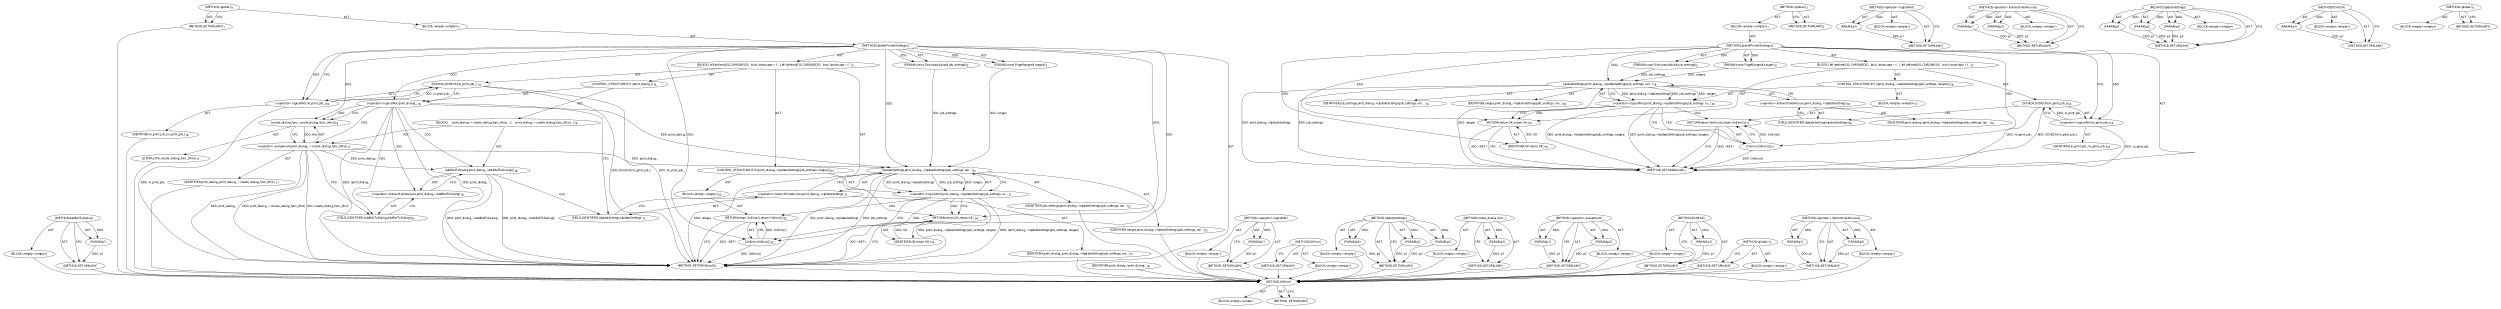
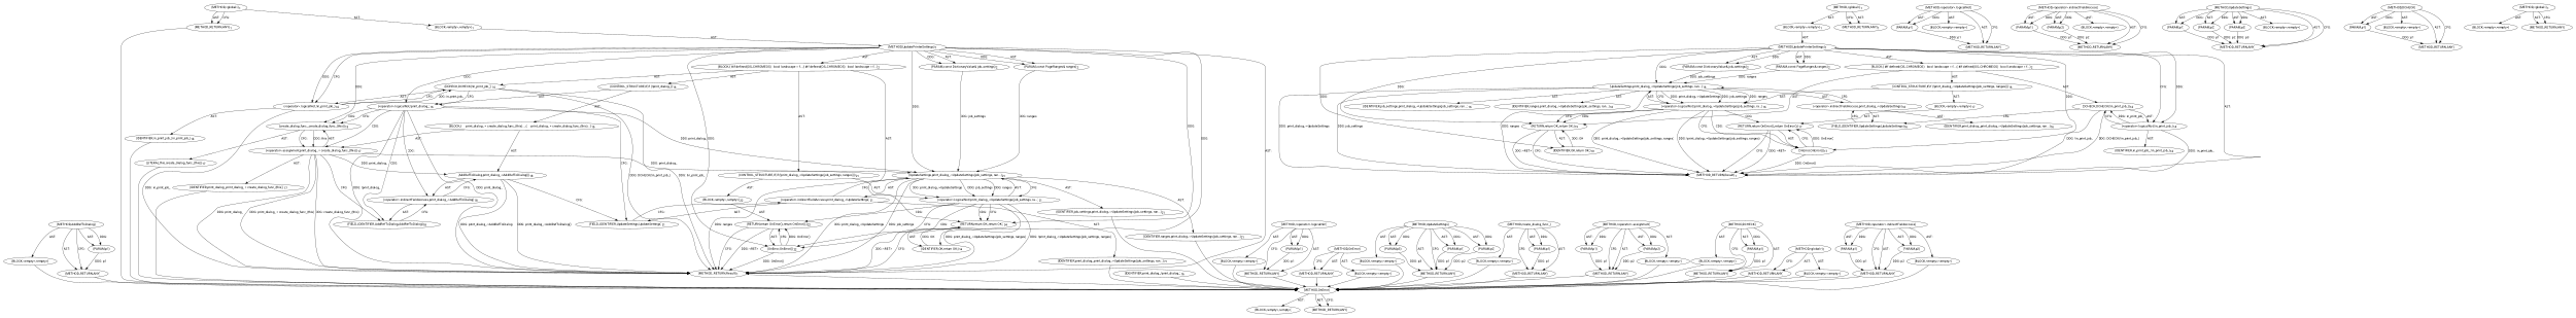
  digraph {
    fontname=Roboto
    node [fontname=Roboto]
    edge [fontname=Roboto]
    n1 [label=<(METHOD,OnError)>]
    n2 [label=<(BLOCK,&lt;empty&gt;,&lt;empty&gt;)>]
    n3 [label=<(METHOD_RETURN,ANY)>]
    n4 [label=<(METHOD,&lt;global&gt;)<SUB>1</SUB>>]
    n5 [label=<(BLOCK,&lt;empty&gt;,&lt;empty&gt;)<SUB>1</SUB>>]
    n6 [label=<(METHOD_RETURN,ANY)<SUB>1</SUB>>]
    n7 [label=<(METHOD,UpdatePrinterSettings)<SUB>1</SUB>>]
    n8 [label=<(PARAM,const DictionaryValue&amp; job_settings)<SUB>2</SUB>>]
    n9 [label=<(PARAM,const PageRanges&amp; ranges)<SUB>2</SUB>>]
    n10 [label=<(BLOCK,{ #if defined(OS_CHROMEOS)   bool landscape = f...,{ #if defined(OS_CHROMEOS)   bool landscape = f...)<SUB>2</SUB>>]
    n11 [label=<(&lt;operator&gt;.logicalNot,!in_print_job_)<SUB>14</SUB>>]
    n12 [label=<(UpdateSettings,print_dialog_-&gt;UpdateSettings(job_settings, ran...)<SUB>16</SUB>>]
    n13 [label=<(OnError,OnError())<SUB>17</SUB>>]
    n14 [label=<(RETURN,return OK;,return OK;)<SUB>19</SUB>>]
    n15 [label=<(IDENTIFIER,OK,return OK;)<SUB>19</SUB>>]
    n16 [label=<(METHOD_RETURN,Result)<SUB>1</SUB>>]
    n17 [label=<(DCHECK,DCHECK(!in_print_job_))<SUB>14</SUB>>]
    n18 [label=<(CONTROL_STRUCTURE,IF,if (!print_dialog_-&gt;UpdateSettings(job_settings, ranges)))<SUB>16</SUB>>]
    n19 [label=<(IDENTIFIER,in_print_job_,!in_print_job_)<SUB>14</SUB>>]
    n20 [label=<(&lt;operator&gt;.logicalNot,!print_dialog_-&gt;UpdateSettings(job_settings, ra...)<SUB>16</SUB>>]
    n21 [label=<(&lt;operator&gt;.indirectFieldAccess,print_dialog_-&gt;UpdateSettings)<SUB>16</SUB>>]
    n22 [label=<(IDENTIFIER,job_settings,print_dialog_-&gt;UpdateSettings(job_settings, ran...)<SUB>16</SUB>>]
    n23 [label=<(IDENTIFIER,ranges,print_dialog_-&gt;UpdateSettings(job_settings, ran...)<SUB>16</SUB>>]
    n24 [label=<(RETURN,return OnError();,return OnError();)<SUB>17</SUB>>]
    n25 [label=<(FIELD_IDENTIFIER,UpdateSettings,UpdateSettings)<SUB>16</SUB>>]
    n26 [label=<(BLOCK,&lt;empty&gt;,&lt;empty&gt;)<SUB>17</SUB>>]
    n27 [label=<(IDENTIFIER,print_dialog_,print_dialog_-&gt;UpdateSettings(job_settings, ran...)<SUB>16</SUB>>]
    n28 [label=<(METHOD,&lt;operator&gt;.logicalNot)>]
    n29 [label=<(PARAM,p1)>]
    n30 [label=<(BLOCK,&lt;empty&gt;,&lt;empty&gt;)>]
    n31 [label=<(METHOD_RETURN,ANY)>]
    n32 [label=<(METHOD,&lt;operator&gt;.indirectFieldAccess)>]
    n33 [label=<(PARAM,p1)>]
    n34 [label=<(PARAM,p2)>]
    n35 [label=<(BLOCK,&lt;empty&gt;,&lt;empty&gt;)>]
    n36 [label=<(METHOD_RETURN,ANY)>]
    n37 [label=<(METHOD,UpdateSettings)>]
    n38 [label=<(PARAM,p1)>]
    n39 [label=<(PARAM,p2)>]
    n40 [label=<(PARAM,p3)>]
    n41 [label=<(BLOCK,&lt;empty&gt;,&lt;empty&gt;)>]
    n42 [label=<(METHOD_RETURN,ANY)>]
    n43 [label=<(METHOD,DCHECK)>]
    n44 [label=<(PARAM,p1)>]
    n45 [label=<(BLOCK,&lt;empty&gt;,&lt;empty&gt;)>]
    n46 [label=<(METHOD_RETURN,ANY)>]
    n47 [label=<(METHOD,&lt;global&gt;)<SUB>1</SUB>>]
    n48 [label=<(BLOCK,&lt;empty&gt;,&lt;empty&gt;)>]
    n49 [label=<(METHOD_RETURN,ANY)>]
    n50 [label=<(METHOD,AddRefToDialog)>]
    n51 [label=<(PARAM,p1)>]
    n52 [label=<(BLOCK,&lt;empty&gt;,&lt;empty&gt;)>]
    n53 [label=<(METHOD_RETURN,ANY)>]
    n54 [label=<(METHOD,&lt;global&gt;)<SUB>1</SUB>>]
    n55 [label=<(BLOCK,&lt;empty&gt;,&lt;empty&gt;)<SUB>1</SUB>>]
    n56 [label=<(METHOD_RETURN,ANY)<SUB>1</SUB>>]
    n57 [label=<(METHOD,UpdatePrinterSettings)<SUB>1</SUB>>]
    n58 [label=<(PARAM,const DictionaryValue&amp; job_settings)<SUB>2</SUB>>]
    n59 [label=<(PARAM,const PageRanges&amp; ranges)<SUB>2</SUB>>]
    n60 [label=<(BLOCK,{ #if defined(OS_CHROMEOS)   bool landscape = f...,{ #if defined(OS_CHROMEOS)   bool landscape = f...)<SUB>2</SUB>>]
    n61 [label=<(&lt;operator&gt;.logicalNot,!in_print_job_)<SUB>14</SUB>>]
    n62 [label=<(&lt;operator&gt;.logicalNot,!print_dialog_)<SUB>16</SUB>>]
    n63 [label=<(create_dialog_func_,create_dialog_func_(this))<SUB>13</SUB>>]
    n64 [label=<(UpdateSettings,print_dialog_-&gt;UpdateSettings(job_settings, ran...)<SUB>21</SUB>>]
    n65 [label=<(OnError,OnError())<SUB>22</SUB>>]
    n66 [label=<(RETURN,return OK;,return OK;)<SUB>24</SUB>>]
    n67 [label=<(IDENTIFIER,OK,return OK;)<SUB>24</SUB>>]
    n68 [label=<(METHOD_RETURN,Result)<SUB>1</SUB>>]
    n69 [label=<(DCHECK,DCHECK(!in_print_job_))<SUB>14</SUB>>]
    n70 [label=<(CONTROL_STRUCTURE,IF,if (!print_dialog_))<SUB>16</SUB>>]
    n71 [label=<(CONTROL_STRUCTURE,IF,if (!print_dialog_-&gt;UpdateSettings(job_settings, ranges)))<SUB>21</SUB>>]
    n72 [label=<(IDENTIFIER,in_print_job_,!in_print_job_)<SUB>14</SUB>>]
    n73 [label=<(&lt;operator&gt;.assignment,print_dialog_ = create_dialog_func_(this))<SUB>17</SUB>>]
    n74 [label=<(AddRefToDialog,print_dialog_-&gt;AddRefToDialog())<SUB>18</SUB>>]
    n75 [label=<(&lt;operator&gt;.indirectFieldAccess,print_dialog_-&gt;AddRefToDialog)<SUB>18</SUB>>]
    n76 [label=<(FIELD_IDENTIFIER,AddRefToDialog,AddRefToDialog)<SUB>18</SUB>>]
    n77 [label=<(FIELD_IDENTIFIER,UpdateSettings,UpdateSettings)<SUB>21</SUB>>]
    n78 [label=<(LITERAL,this,create_dialog_func_(this))<SUB>17</SUB>>]
    n79 [label=<(&lt;operator&gt;.logicalNot,!print_dialog_-&gt;UpdateSettings(job_settings, ra...)<SUB>21</SUB>>]
    n80 [label=<(&lt;operator&gt;.indirectFieldAccess,print_dialog_-&gt;UpdateSettings)<SUB>21</SUB>>]
    n81 [label=<(IDENTIFIER,job_settings,print_dialog_-&gt;UpdateSettings(job_settings, ran...)<SUB>21</SUB>>]
    n82 [label=<(IDENTIFIER,ranges,print_dialog_-&gt;UpdateSettings(job_settings, ran...)<SUB>21</SUB>>]
    n83 [label=<(RETURN,return OnError();,return OnError();)<SUB>22</SUB>>]
    n84 [label=<(BLOCK,{     print_dialog_ = create_dialog_func_(this)...,{     print_dialog_ = create_dialog_func_(this)...)<SUB>16</SUB>>]
    n85 [label=<(BLOCK,&lt;empty&gt;,&lt;empty&gt;)<SUB>22</SUB>>]
    n86 [label=<(IDENTIFIER,print_dialog_,!print_dialog_)<SUB>16</SUB>>]
    n87 [label=<(IDENTIFIER,print_dialog_,print_dialog_ = create_dialog_func_(this))<SUB>17</SUB>>]
    n88 [label=<(IDENTIFIER,print_dialog_,print_dialog_-&gt;UpdateSettings(job_settings, ran...)<SUB>21</SUB>>]
    n89 [label=<(METHOD,&lt;operator&gt;.logicalNot)>]
    n90 [label=<(PARAM,p1)>]
    n91 [label=<(BLOCK,&lt;empty&gt;,&lt;empty&gt;)>]
    n92 [label=<(METHOD_RETURN,ANY)>]
    n93 [label=<(METHOD,OnError)>]
    n94 [label=<(BLOCK,&lt;empty&gt;,&lt;empty&gt;)>]
    n95 [label=<(METHOD_RETURN,ANY)>]
    n96 [label=<(METHOD,UpdateSettings)>]
    n97 [label=<(PARAM,p1)>]
    n98 [label=<(PARAM,p2)>]
    n99 [label=<(PARAM,p3)>]
    n100 [label=<(BLOCK,&lt;empty&gt;,&lt;empty&gt;)>]
    n101 [label=<(METHOD_RETURN,ANY)>]
    n102 [label=<(METHOD,create_dialog_func_)>]
    n103 [label=<(PARAM,p1)>]
    n104 [label=<(BLOCK,&lt;empty&gt;,&lt;empty&gt;)>]
    n105 [label=<(METHOD_RETURN,ANY)>]
    n106 [label=<(METHOD,&lt;operator&gt;.assignment)>]
    n107 [label=<(PARAM,p1)>]
    n108 [label=<(PARAM,p2)>]
    n109 [label=<(BLOCK,&lt;empty&gt;,&lt;empty&gt;)>]
    n110 [label=<(METHOD_RETURN,ANY)>]
    n111 [label=<(METHOD,DCHECK)>]
    n112 [label=<(PARAM,p1)>]
    n113 [label=<(BLOCK,&lt;empty&gt;,&lt;empty&gt;)>]
    n114 [label=<(METHOD_RETURN,ANY)>]
    n115 [label=<(METHOD,&lt;global&gt;)<SUB>1</SUB>>]
    n116 [label=<(BLOCK,&lt;empty&gt;,&lt;empty&gt;)>]
    n117 [label=<(METHOD_RETURN,ANY)>]
    n118 [label=<(METHOD,&lt;operator&gt;.indirectFieldAccess)>]
    n119 [label=<(PARAM,p1)>]
    n120 [label=<(PARAM,p2)>]
    n121 [label=<(BLOCK,&lt;empty&gt;,&lt;empty&gt;)>]
    n122 [label=<(METHOD_RETURN,ANY)>]
    n1 -> n2 [label="AST: "]
    n1 -> n3 [label="AST: "]
    n1 -> n3 [label="CFG: "]
    n4 -> n5 [label="AST: "]
    n4 -> n6 [label="AST: "]
    n4 -> n6 [label="CFG: "]
    n5 -> n7 [label="AST: "]
    n7 -> n8 [label="AST: "]
    n7 -> n8 [label="DDG: "]
    n7 -> n9 [label="AST: "]
    n7 -> n9 [label="DDG: "]
    n7 -> n10 [label="AST: "]
    n7 -> n11 [label="CFG: "]
    n7 -> n11 [label="DDG: "]
    n7 -> n12 [label="DDG: "]
    n7 -> n13 [label="DDG: "]
    n7 -> n14 [label="DDG: "]
    n7 -> n15 [label="DDG: "]
    n7 -> n16 [label="AST: "]
    n8 -> n12 [label="DDG: job_settings"]
    n9 -> n12 [label="DDG: ranges"]
    n10 -> n14 [label="AST: "]
    n10 -> n17 [label="AST: "]
    n10 -> n18 [label="AST: "]
    n11 -> n16 [label="DDG: in_print_job_"]
    n11 -> n17 [label="CFG: "]
    n11 -> n17 [label="DDG: in_print_job_"]
    n11 -> n19 [label="AST: "]
    n12 -> n16 [label="DDG: print_dialog_-&gt;UpdateSettings"]
    n12 -> n16 [label="DDG: job_settings"]
    n12 -> n16 [label="DDG: ranges"]
    n12 -> n20 [label="CFG: "]
    n12 -> n20 [label="DDG: print_dialog_-&gt;UpdateSettings"]
    n12 -> n20 [label="DDG: job_settings"]
    n12 -> n20 [label="DDG: ranges"]
    n12 -> n21 [label="AST: "]
    n12 -> n22 [label="AST: "]
    n12 -> n23 [label="AST: "]
    n13 -> n16 [label="DDG: OnError()"]
    n13 -> n24 [label="CFG: "]
    n13 -> n24 [label="DDG: OnError()"]
    n14 -> n15 [label="AST: "]
    n14 -> n16 [label="CFG: "]
    n14 -> n16 [label="DDG: &lt;RET&gt;"]
    n15 -> n14 [label="DDG: OK"]
    n17 -> n11 [label="AST: "]
    n17 -> n16 [label="DDG: !in_print_job_"]
    n17 -> n16 [label="DDG: DCHECK(!in_print_job_)"]
    n17 -> n25 [label="CFG: "]
    n18 -> n20 [label="AST: "]
    n18 -> n26 [label="AST: "]
    n20 -> n12 [label="AST: "]
    n20 -> n13 [label="CFG: "]
    n20 -> n13 [label="CDG: "]
    n20 -> n14 [label="CFG: "]
    n20 -> n14 [label="CDG: "]
    n20 -> n16 [label="DDG: print_dialog_-&gt;UpdateSettings(job_settings, ranges)"]
    n20 -> n16 [label="DDG: !print_dialog_-&gt;UpdateSettings(job_settings, ranges)"]
    n20 -> n24 [label="CDG: "]
    n21 -> n12 [label="CFG: "]
    n21 -> n25 [label="AST: "]
    n21 -> n27 [label="AST: "]
    n24 -> n13 [label="AST: "]
    n24 -> n16 [label="CFG: "]
    n24 -> n16 [label="DDG: &lt;RET&gt;"]
    n25 -> n21 [label="CFG: "]
    n26 -> n24 [label="AST: "]
    n28 -> n29 [label="AST: "]
    n28 -> n29 [label="DDG: "]
    n28 -> n30 [label="AST: "]
    n28 -> n31 [label="AST: "]
    n28 -> n31 [label="CFG: "]
    n29 -> n31 [label="DDG: p1"]
    n32 -> n33 [label="AST: "]
    n32 -> n33 [label="DDG: "]
    n32 -> n34 [label="AST: "]
    n32 -> n34 [label="DDG: "]
    n32 -> n35 [label="AST: "]
    n32 -> n36 [label="AST: "]
    n32 -> n36 [label="CFG: "]
    n33 -> n36 [label="DDG: p1"]
    n34 -> n36 [label="DDG: p2"]
    n37 -> n38 [label="AST: "]
    n37 -> n38 [label="DDG: "]
    n37 -> n39 [label="AST: "]
    n37 -> n39 [label="DDG: "]
    n37 -> n40 [label="AST: "]
    n37 -> n40 [label="DDG: "]
    n37 -> n41 [label="AST: "]
    n37 -> n42 [label="AST: "]
    n37 -> n42 [label="CFG: "]
    n38 -> n42 [label="DDG: p1"]
    n39 -> n42 [label="DDG: p2"]
    n40 -> n42 [label="DDG: p3"]
    n43 -> n44 [label="AST: "]
    n43 -> n44 [label="DDG: "]
    n43 -> n45 [label="AST: "]
    n43 -> n46 [label="AST: "]
    n43 -> n46 [label="CFG: "]
    n44 -> n46 [label="DDG: p1"]
    n47 -> n48 [label="AST: "]
    n47 -> n49 [label="AST: "]
    n47 -> n49 [label="CFG: "]
    n50 -> n51 [label="AST: "]
    n50 -> n51 [label="DDG: "]
    n50 -> n52 [label="AST: "]
    n50 -> n53 [label="AST: "]
    n50 -> n53 [label="CFG: "]
    n51 -> n53 [label="DDG: p1"]
    n52 -> n1
    n53 -> n1
    n54 -> n55 [label="AST: "]
    n54 -> n56 [label="AST: "]
    n54 -> n56 [label="CFG: "]
    n55 -> n57 [label="AST: "]
    n56 -> n1
    n57 -> n58 [label="AST: "]
    n57 -> n58 [label="DDG: "]
    n57 -> n59 [label="AST: "]
    n57 -> n59 [label="DDG: "]
    n57 -> n60 [label="AST: "]
    n57 -> n61 [label="CFG: "]
    n57 -> n61 [label="DDG: "]
    n57 -> n62 [label="DDG: "]
    n57 -> n63 [label="DDG: "]
    n57 -> n64 [label="DDG: "]
    n57 -> n65 [label="DDG: "]
    n57 -> n66 [label="DDG: "]
    n57 -> n67 [label="DDG: "]
    n57 -> n68 [label="AST: "]
    n58 -> n64 [label="DDG: job_settings"]
    n59 -> n64 [label="DDG: ranges"]
    n60 -> n66 [label="AST: "]
    n60 -> n69 [label="AST: "]
    n60 -> n70 [label="AST: "]
    n60 -> n71 [label="AST: "]
    n61 -> n68 [label="DDG: in_print_job_"]
    n61 -> n69 [label="CFG: "]
    n61 -> n69 [label="DDG: in_print_job_"]
    n61 -> n72 [label="AST: "]
    n62 -> n63 [label="CFG: "]
    n62 -> n63 [label="CDG: "]
    n62 -> n64 [label="DDG: print_dialog_"]
    n62 -> n68 [label="DDG: print_dialog_"]
    n62 -> n68 [label="DDG: !print_dialog_"]
    n62 -> n73 [label="CDG: "]
-   n62 -> n74 [label="CDG: "]
    n62 -> n75 [label="CDG: "]
    n62 -> n76 [label="CDG: "]
    n62 -> n77 [label="CFG: "]
    n63 -> n73 [label="CFG: "]
    n63 -> n73 [label="DDG: this"]
    n63 -> n78 [label="AST: "]
    n64 -> n68 [label="DDG: print_dialog_-&gt;UpdateSettings"]
    n64 -> n68 [label="DDG: job_settings"]
    n64 -> n68 [label="DDG: ranges"]
    n64 -> n79 [label="CFG: "]
    n64 -> n79 [label="DDG: print_dialog_-&gt;UpdateSettings"]
    n64 -> n79 [label="DDG: job_settings"]
    n64 -> n79 [label="DDG: ranges"]
    n64 -> n80 [label="AST: "]
    n64 -> n81 [label="AST: "]
    n64 -> n82 [label="AST: "]
    n65 -> n68 [label="DDG: OnError()"]
    n65 -> n83 [label="CFG: "]
    n65 -> n83 [label="DDG: OnError()"]
    n66 -> n67 [label="AST: "]
    n66 -> n68 [label="CFG: "]
    n66 -> n68 [label="DDG: &lt;RET&gt;"]
    n67 -> n66 [label="DDG: OK"]
    n68 -> n1
    n69 -> n61 [label="AST: "]
    n69 -> n62 [label="CFG: "]
    n69 -> n68 [label="DDG: !in_print_job_"]
    n69 -> n68 [label="DDG: DCHECK(!in_print_job_)"]
    n70 -> n62 [label="AST: "]
    n70 -> n84 [label="AST: "]
    n71 -> n79 [label="AST: "]
    n71 -> n85 [label="AST: "]
    n72 -> n1
    n73 -> n63 [label="AST: "]
    n73 -> n64 [label="DDG: print_dialog_"]
    n73 -> n68 [label="DDG: print_dialog_"]
    n73 -> n68 [label="DDG: create_dialog_func_(this)"]
    n73 -> n68 [label="DDG: print_dialog_ = create_dialog_func_(this)"]
    n73 -> n74 [label="DDG: print_dialog_"]
    n73 -> n76 [label="CFG: "]
    n73 -> n87 [label="AST: "]
    n74 -> n68 [label="DDG: print_dialog_-&gt;AddRefToDialog"]
    n74 -> n68 [label="DDG: print_dialog_-&gt;AddRefToDialog()"]
    n74 -> n75 [label="AST: "]
    n74 -> n77 [label="CFG: "]
    n75 -> n74 [label="CFG: "]
    n75 -> n76 [label="AST: "]
    n76 -> n75 [label="CFG: "]
    n77 -> n80 [label="CFG: "]
    n78 -> n1
    n79 -> n64 [label="AST: "]
    n79 -> n65 [label="CFG: "]
    n79 -> n65 [label="CDG: "]
    n79 -> n66 [label="CFG: "]
    n79 -> n66 [label="CDG: "]
    n79 -> n68 [label="DDG: print_dialog_-&gt;UpdateSettings(job_settings, ranges)"]
    n79 -> n68 [label="DDG: !print_dialog_-&gt;UpdateSettings(job_settings, ranges)"]
    n79 -> n83 [label="CDG: "]
    n80 -> n64 [label="CFG: "]
    n80 -> n77 [label="AST: "]
    n80 -> n88 [label="AST: "]
    n81 -> n1
    n82 -> n1
    n83 -> n65 [label="AST: "]
    n83 -> n68 [label="CFG: "]
    n83 -> n68 [label="DDG: &lt;RET&gt;"]
    n84 -> n73 [label="AST: "]
    n84 -> n74 [label="AST: "]
    n85 -> n83 [label="AST: "]
    n86 -> n1
    n87 -> n1
    n88 -> n1
    n89 -> n90 [label="AST: "]
    n89 -> n90 [label="DDG: "]
    n89 -> n91 [label="AST: "]
    n89 -> n92 [label="AST: "]
    n89 -> n92 [label="CFG: "]
    n90 -> n92 [label="DDG: p1"]
    n91 -> n1
    n92 -> n1
    n93 -> n94 [label="AST: "]
    n93 -> n95 [label="AST: "]
    n93 -> n95 [label="CFG: "]
    n94 -> n1
    n95 -> n1
    n96 -> n97 [label="AST: "]
    n96 -> n97 [label="DDG: "]
    n96 -> n98 [label="AST: "]
    n96 -> n98 [label="DDG: "]
    n96 -> n99 [label="AST: "]
    n96 -> n99 [label="DDG: "]
    n96 -> n100 [label="AST: "]
    n96 -> n101 [label="AST: "]
    n96 -> n101 [label="CFG: "]
    n97 -> n101 [label="DDG: p1"]
    n98 -> n101 [label="DDG: p2"]
    n99 -> n101 [label="DDG: p3"]
    n100 -> n1
    n101 -> n1
    n102 -> n103 [label="AST: "]
    n102 -> n103 [label="DDG: "]
    n102 -> n104 [label="AST: "]
    n102 -> n105 [label="AST: "]
    n102 -> n105 [label="CFG: "]
    n103 -> n105 [label="DDG: p1"]
    n104 -> n1
    n105 -> n1
    n106 -> n107 [label="AST: "]
    n106 -> n107 [label="DDG: "]
    n106 -> n108 [label="AST: "]
    n106 -> n108 [label="DDG: "]
    n106 -> n109 [label="AST: "]
    n106 -> n110 [label="AST: "]
    n106 -> n110 [label="CFG: "]
    n107 -> n110 [label="DDG: p1"]
    n108 -> n110 [label="DDG: p2"]
    n109 -> n1
    n110 -> n1
    n111 -> n112 [label="AST: "]
    n111 -> n112 [label="DDG: "]
    n111 -> n113 [label="AST: "]
    n111 -> n114 [label="AST: "]
    n111 -> n114 [label="CFG: "]
    n112 -> n114 [label="DDG: p1"]
    n113 -> n1
    n114 -> n1
    n115 -> n116 [label="AST: "]
    n115 -> n117 [label="AST: "]
    n115 -> n117 [label="CFG: "]
    n116 -> n1
    n117 -> n1
    n118 -> n119 [label="AST: "]
    n118 -> n119 [label="DDG: "]
    n118 -> n120 [label="AST: "]
    n118 -> n120 [label="DDG: "]
    n118 -> n121 [label="AST: "]
    n118 -> n122 [label="AST: "]
    n118 -> n122 [label="CFG: "]
    n119 -> n122 [label="DDG: p1"]
    n120 -> n122 [label="DDG: p2"]
    n121 -> n1
    n122 -> n1
  }
